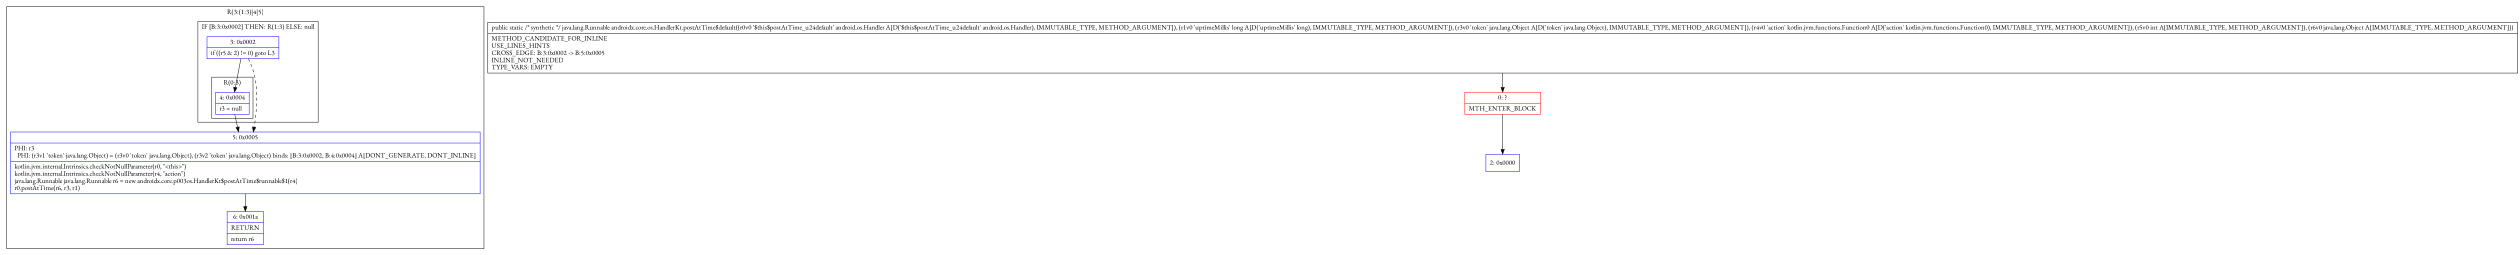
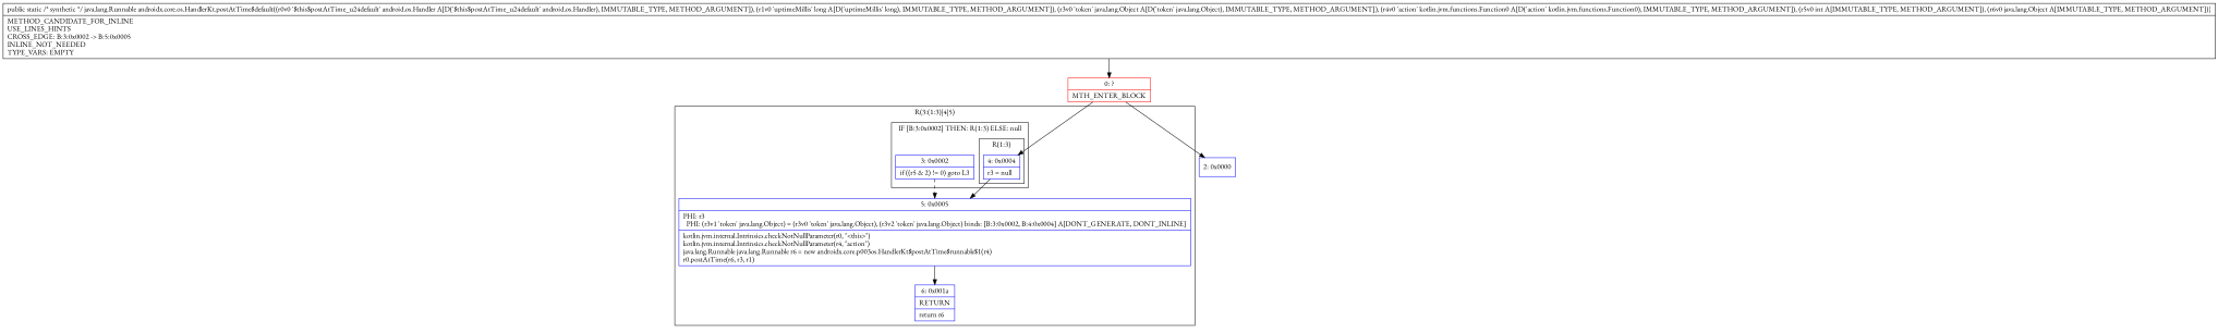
  digraph {
    fontname="EB Garamond"
    node [color=blue fontname="EB Garamond" shape=record]
    edge [fontname="EB Garamond"]
    n1 [label="{4\:\ 0x0004|r3 = null\l}"]
    n2 [label="{3\:\ 0x0002|if ((r5 & 2) != 0) goto L3\l}"]
    n3 [label="{5\:\ 0x0005|PHI: r3 \l  PHI: (r3v1 'token' java.lang.Object) = (r3v0 'token' java.lang.Object), (r3v2 'token' java.lang.Object) binds: [B:3:0x0002, B:4:0x0004] A[DONT_GENERATE, DONT_INLINE]\l|kotlin.jvm.internal.Intrinsics.checkNotNullParameter(r0, \"\<this\>\")\lkotlin.jvm.internal.Intrinsics.checkNotNullParameter(r4, \"action\")\ljava.lang.Runnable java.lang.Runnable r6 = new androidx.core.p003os.HandlerKt$postAtTime$runnable$1(r4)\lr0.postAtTime(r6, r3, r1)\l}"]
    n4 [label="{6\:\ 0x001a|RETURN\l|return r6\l}"]
    n5 [color=red label="{0\:\ ?|MTH_ENTER_BLOCK\l}"]
    n6 [label="{2\:\ 0x0000}"]
    n7 [label="{public static \/* synthetic *\/ java.lang.Runnable androidx.core.os.HandlerKt.postAtTime$default((r0v0 '$this$postAtTime_u24default' android.os.Handler A[D('$this$postAtTime_u24default' android.os.Handler), IMMUTABLE_TYPE, METHOD_ARGUMENT]), (r1v0 'uptimeMillis' long A[D('uptimeMillis' long), IMMUTABLE_TYPE, METHOD_ARGUMENT]), (r3v0 'token' java.lang.Object A[D('token' java.lang.Object), IMMUTABLE_TYPE, METHOD_ARGUMENT]), (r4v0 'action' kotlin.jvm.functions.Function0 A[D('action' kotlin.jvm.functions.Function0), IMMUTABLE_TYPE, METHOD_ARGUMENT]), (r5v0 int A[IMMUTABLE_TYPE, METHOD_ARGUMENT]), (r6v0 java.lang.Object A[IMMUTABLE_TYPE, METHOD_ARGUMENT]))  | METHOD_CANDIDATE_FOR_INLINE\lUSE_LINES_HINTS\lCROSS_EDGE: B:3:0x0002 \-\> B:5:0x0005\lINLINE_NOT_NEEDED\lTYPE_VARS: EMPTY\l}" color=""]
    subgraph cluster_1 {
      label="R(3:(1:3)|4|5)"
      n3
      n4
      subgraph cluster_2 {
        label="IF [B:3:0x0002] THEN: R(1:3) ELSE: null"
        n2
        subgraph cluster_3 {
-         label="R(0:3)"
+         label="R(1:3)"
          n1
        }
      }
    }
    n1 -> n3
-   n2 -> n1
+   n5 -> n1
    n2 -> n3 [style=dashed]
    n3 -> n4
    n5 -> n6
    n7 -> n5
  }
